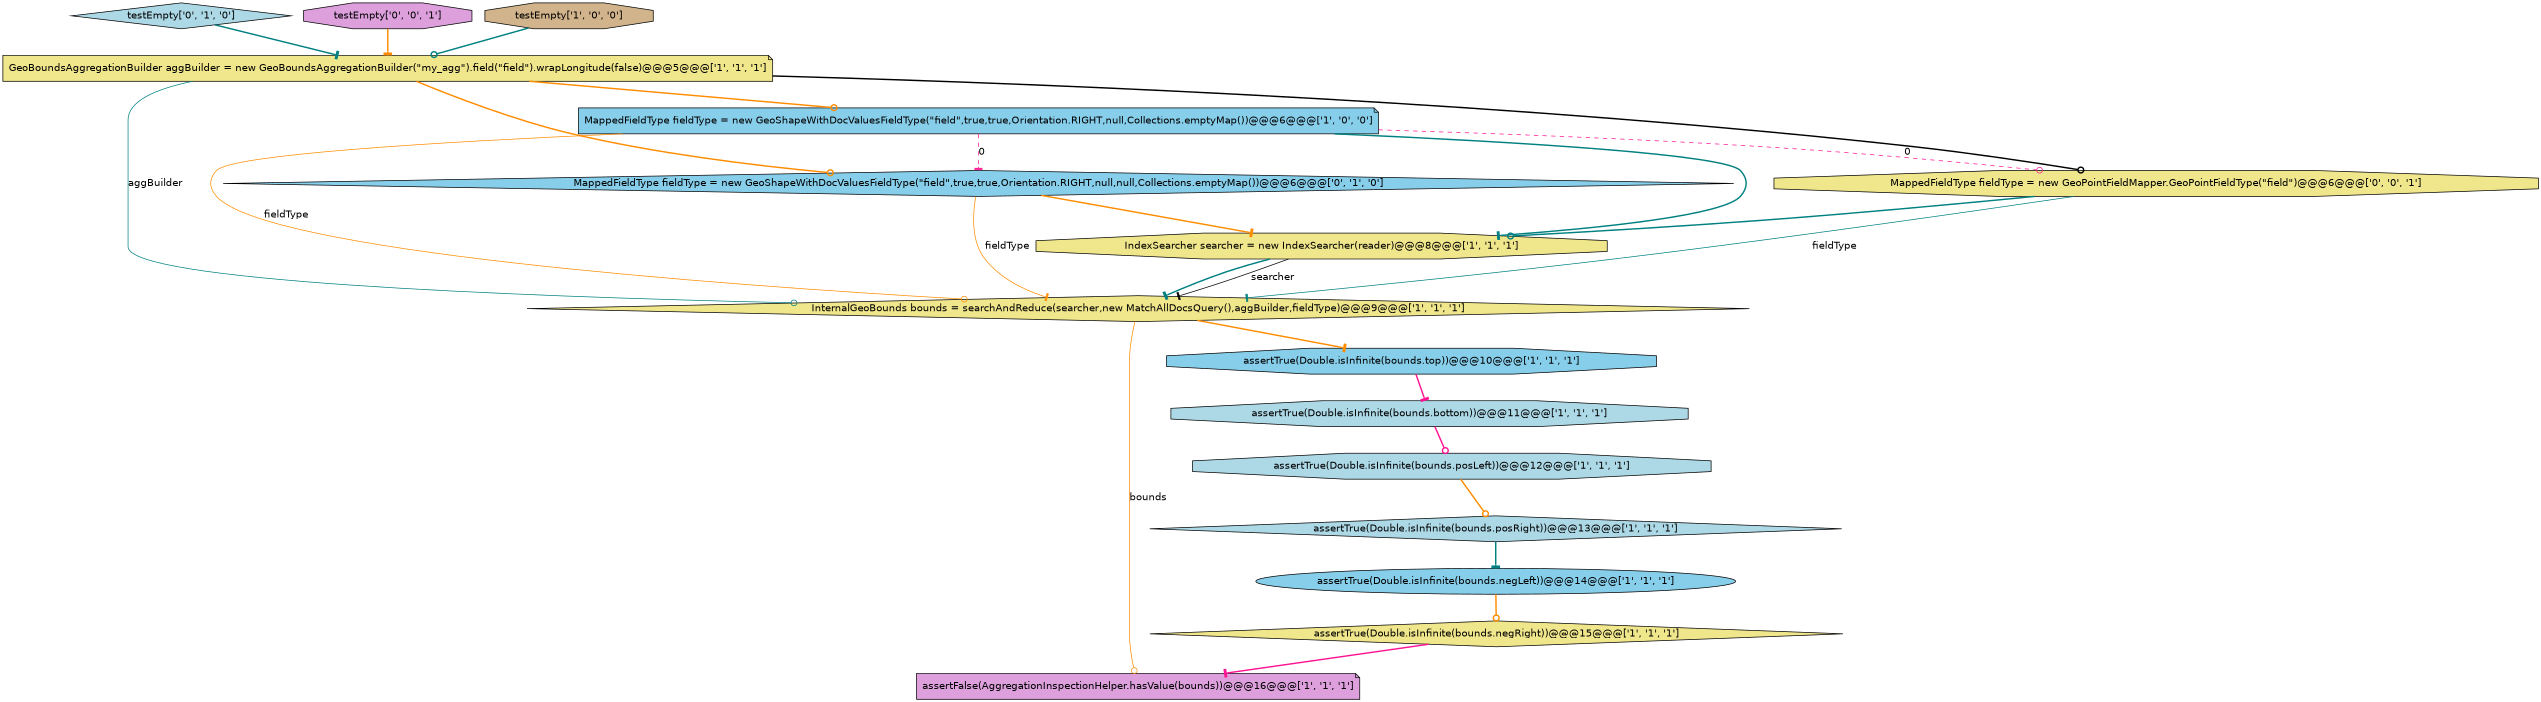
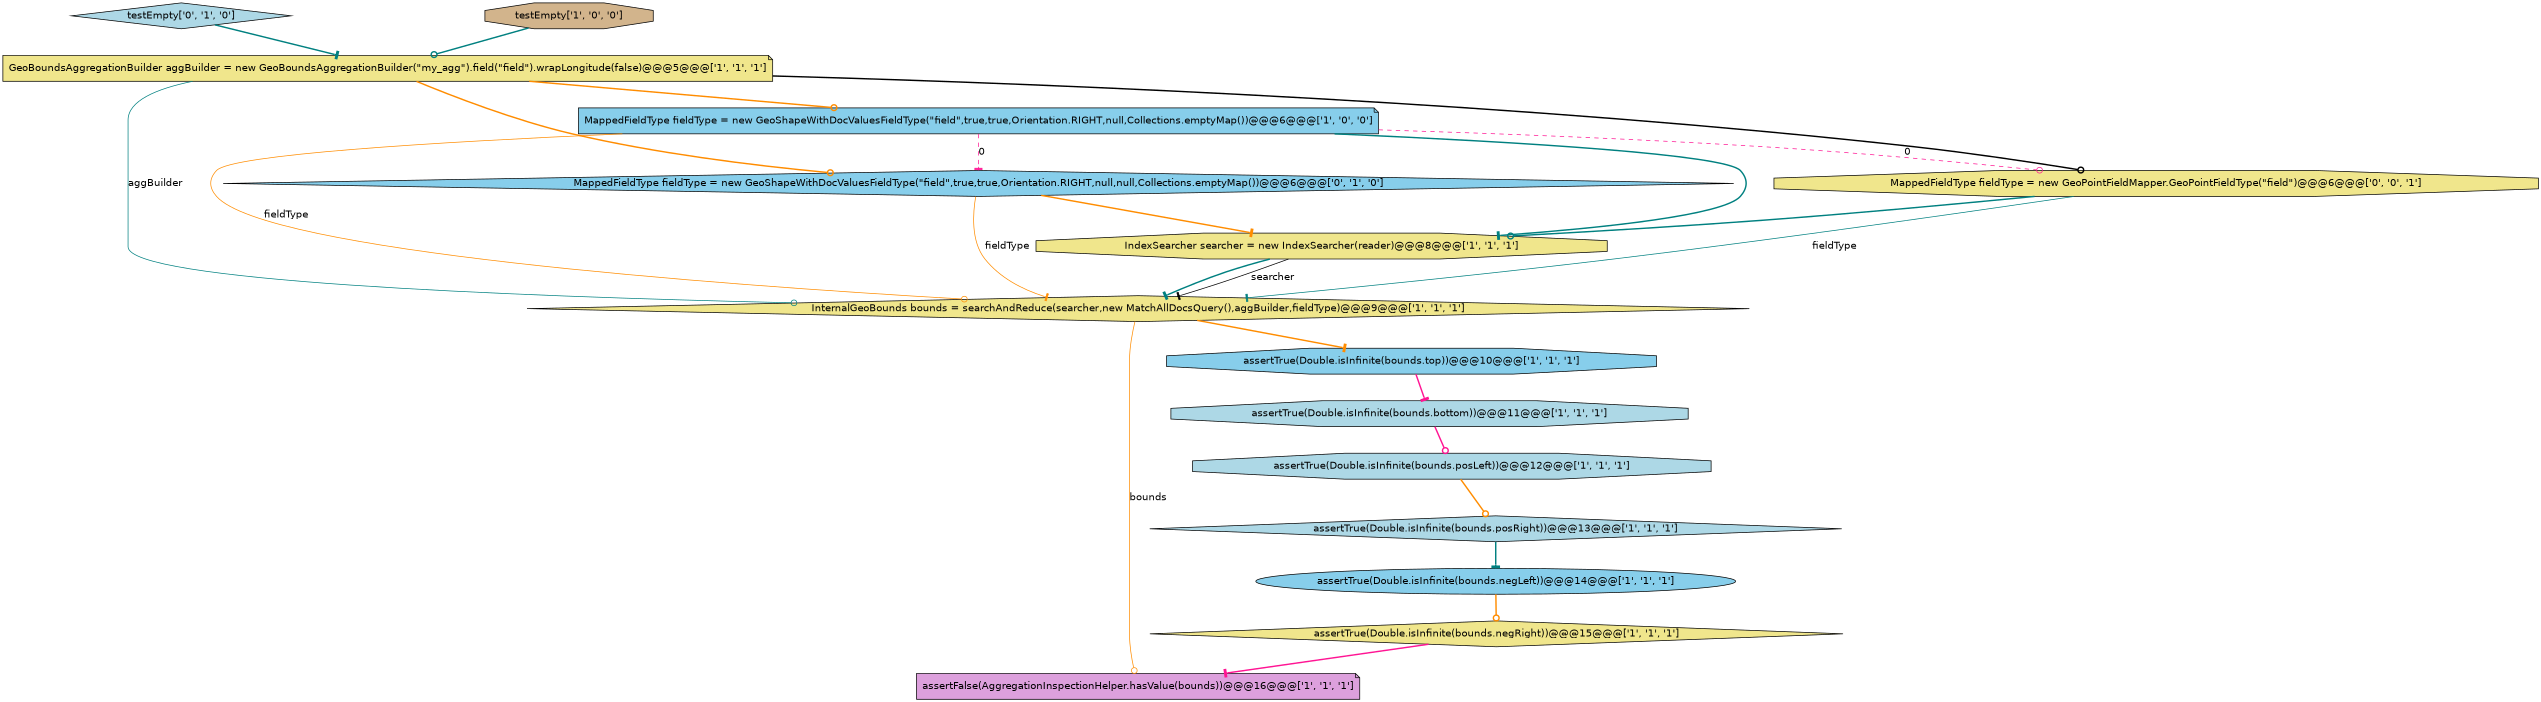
  digraph {
    fontname="DejaVu Sans"
    node [fillcolor=khaki shape=octagon style=filled fontname="DejaVu Sans"]
    edge [style=bold color=darkorange arrowhead=tee fontname="DejaVu Sans"]
    n1 [fillcolor=lightblue label="assertTrue(Double.isInfinite(bounds.bottom))@@@11@@@['1', '1', '1']"]
    n2 [fillcolor=lightblue label="assertTrue(Double.isInfinite(bounds.posLeft))@@@12@@@['1', '1', '1']"]
    n3 [fillcolor=lightblue label="assertTrue(Double.isInfinite(bounds.posRight))@@@13@@@['1', '1', '1']" shape=diamond]
    n4 [fillcolor=lightblue label="testEmpty['0', '1', '0']" shape=diamond]
    n5 [label="GeoBoundsAggregationBuilder aggBuilder = new GeoBoundsAggregationBuilder(\"my_agg\").field(\"field\").wrapLongitude(false)@@@5@@@['1', '1', '1']" shape=note]
    n6 [fillcolor=skyblue label="assertTrue(Double.isInfinite(bounds.top))@@@10@@@['1', '1', '1']"]
-   n7 [fillcolor=plum label="testEmpty['0', '0', '1']"]
    n8 [label="InternalGeoBounds bounds = searchAndReduce(searcher,new MatchAllDocsQuery(),aggBuilder,fieldType)@@@9@@@['1', '1', '1']" shape=diamond]
    n9 [fillcolor=plum label="assertFalse(AggregationInspectionHelper.hasValue(bounds))@@@16@@@['1', '1', '1']" shape=note]
    n10 [label="IndexSearcher searcher = new IndexSearcher(reader)@@@8@@@['1', '1', '1']"]
    n11 [fillcolor=skyblue label="MappedFieldType fieldType = new GeoShapeWithDocValuesFieldType(\"field\",true,true,Orientation.RIGHT,null,Collections.emptyMap())@@@6@@@['1', '0', '0']" shape=note]
    n12 [fillcolor=skyblue label="MappedFieldType fieldType = new GeoShapeWithDocValuesFieldType(\"field\",true,true,Orientation.RIGHT,null,null,Collections.emptyMap())@@@6@@@['0', '1', '0']" shape=diamond]
    n13 [label="MappedFieldType fieldType = new GeoPointFieldMapper.GeoPointFieldType(\"field\")@@@6@@@['0', '0', '1']"]
    n14 [fillcolor=skyblue label="assertTrue(Double.isInfinite(bounds.negLeft))@@@14@@@['1', '1', '1']" shape=ellipse]
    n15 [label="assertTrue(Double.isInfinite(bounds.negRight))@@@15@@@['1', '1', '1']" shape=diamond]
    n16 [fillcolor=tan label="testEmpty['1', '0', '0']"]
    n1 -> n2 [color=deeppink arrowhead=odot]
    n2 -> n3 [arrowhead=odot]
    n3 -> n14 [color=teal]
    n4 -> n5 [color=teal]
    n5 -> n8 [label=aggBuilder style=solid color=teal arrowhead=odot]
    n5 -> n11 [arrowhead=odot]
    n5 -> n12 [arrowhead=odot]
    n5 -> n13 [color=black arrowhead=odot]
    n6 -> n1 [color=deeppink]
-   n7 -> n5
    n8 -> n6
    n8 -> n9 [label=bounds style=solid arrowhead=odot]
    n10 -> n8 [color=teal]
    n10 -> n8 [label=searcher style=solid color=black]
    n11 -> n8 [label=fieldType style=solid arrowhead=odot]
    n11 -> n10 [color=teal]
    n11 -> n12 [label=0 style=dashed color=deeppink]
    n11 -> n13 [label=0 style=dashed color=deeppink arrowhead=odot]
    n12 -> n8 [label=fieldType style=solid]
    n12 -> n10
    n13 -> n8 [label=fieldType style=solid color=teal]
    n13 -> n10 [color=teal arrowhead=odot]
    n14 -> n15 [arrowhead=odot]
    n15 -> n9 [color=deeppink]
    n16 -> n5 [color=teal arrowhead=odot]
  }
